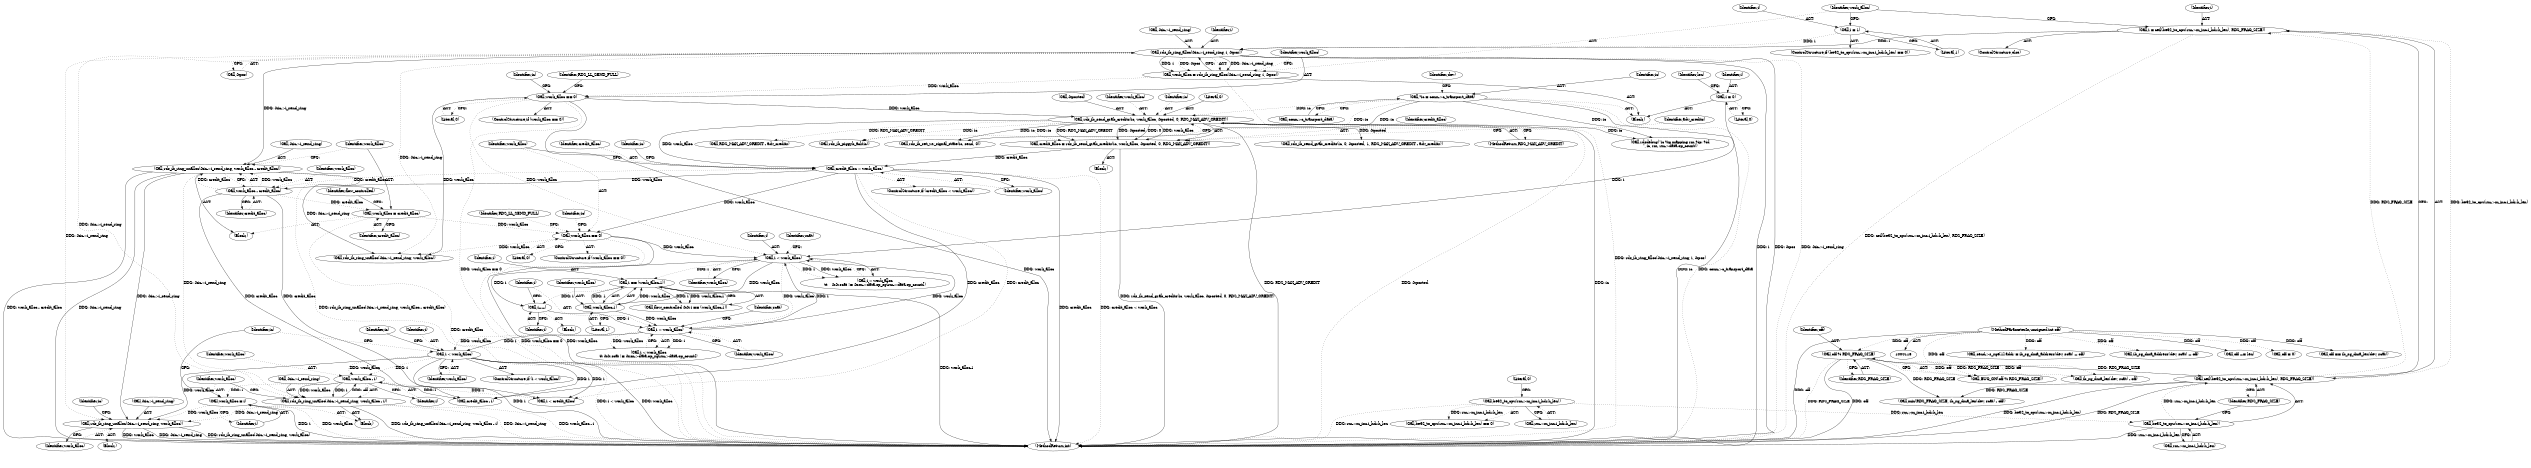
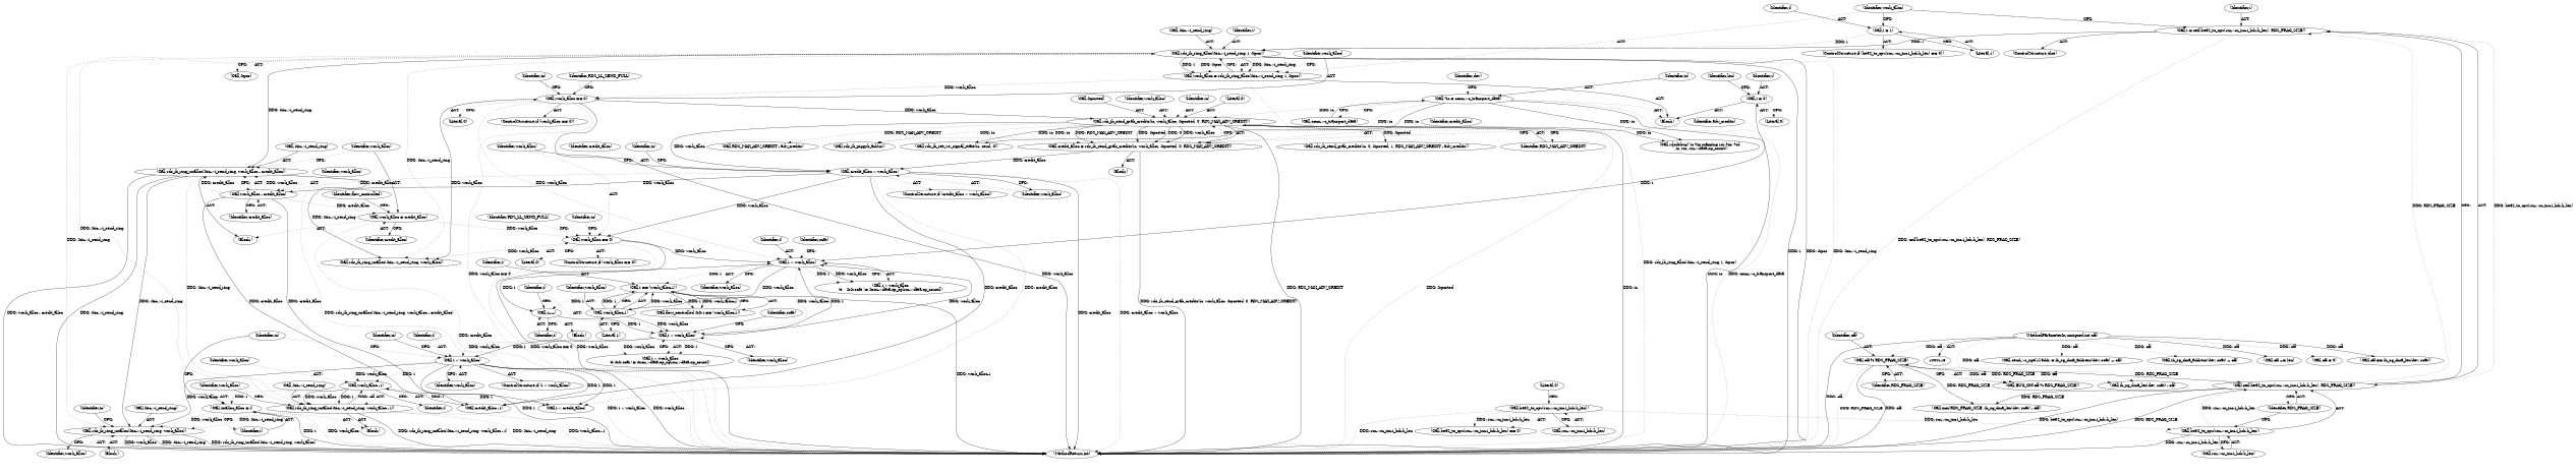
  digraph {
    edge [style=solid]
    n1 [label="(Call,rds_ib_ring_unalloc(&ic->i_send_ring, work_alloc))"]
    n2 [label="(Block,)"]
    n3 [label="(MethodReturn,int)"]
    n4 [label="(Identifier,work_alloc)"]
    n5 [label="(Call,rds_ib_ring_unalloc(&ic->i_send_ring, work_alloc - credit_alloc))"]
    n6 [label="(Call,work_alloc - credit_alloc)"]
    n7 [label="(Call,rds_ib_ring_unalloc(&ic->i_send_ring, work_alloc - i))"]
    n8 [label="(Call,rds_ib_ring_unalloc(&ic->i_send_ring, work_alloc))"]
    n9 [label="(Block,)"]
    n10 [label="(Call,work_alloc = credit_alloc)"]
    n11 [label="(Call,i < credit_alloc)"]
    n12 [label="(Identifier,credit_alloc)"]
    n13 [label="(Call,credit_alloc - i)"]
    n14 [label="(Call,work_alloc - i)"]
    n15 [label="(Block,)"]
    n16 [label="(Call,rds_ib_ring_alloc(&ic->i_send_ring, i, &pos))"]
    n17 [label="(Call,work_alloc = rds_ib_ring_alloc(&ic->i_send_ring, i, &pos))"]
    n18 [label="(Call,&pos)"]
    n19 [label="(Block,)"]
    n20 [label="(Call,work_alloc == 0)"]
    n21 [label="(Call,i = ceil(be32_to_cpu(rm->m_inc.i_hdr.h_len), RDS_FRAG_SIZE))"]
    n22 [label="(Call,ceil(be32_to_cpu(rm->m_inc.i_hdr.h_len), RDS_FRAG_SIZE))"]
    n23 [label="(ControlStructure,else)"]
    n24 [label="(Call,min(RDS_FRAG_SIZE, ib_sg_dma_len(dev, scat) - off))"]
    n25 [label="(Identifier,RDS_FRAG_SIZE)"]
    n26 [label="(Call,be32_to_cpu(rm->m_inc.i_hdr.h_len))"]
    n27 [label="(Call,rm->m_inc.i_hdr.h_len)"]
    n28 [label="(Call,be32_to_cpu(rm->m_inc.i_hdr.h_len))"]
    n29 [label="(Call,rm->m_inc.i_hdr.h_len)"]
    n30 [label="(Call,be32_to_cpu(rm->m_inc.i_hdr.h_len) == 0)"]
    n31 [label="(Call,off % RDS_FRAG_SIZE)"]
    n32 [label="(Call,ib_sg_dma_len(dev, scat) - off)"]
    n33 [label="(Call,BUG_ON(off % RDS_FRAG_SIZE))"]
    n34 [label="(Identifier,RDS_FRAG_SIZE)"]
    n35 [label="(MethodParameterIn,unsigned int off)"]
    n36 [label="(Call,send->s_sge[1].addr = ib_sg_dma_address(dev, scat) + off)"]
    n37 [label="(Call,ib_sg_dma_address(dev, scat) + off)"]
    n38 [label="(Call,off += len)"]
    n39 [label="(Call,off = 0)"]
    n40 [label="(Call,off == ib_sg_dma_len(dev, scat))"]
    1000118
    n42 [label="(Call,i = 1)"]
    n43 [label="(ControlStructure,if (be32_to_cpu(rm->m_inc.i_hdr.h_len) == 0))"]
    n44 [label="(Literal,1)"]
    n45 [label="(Call,work_alloc == 0)"]
    n46 [label="(Identifier,credit_alloc)"]
    n47 [label="(Call,credit_alloc < work_alloc)"]
    n48 [label="(Identifier,work_alloc)"]
    n49 [label="(ControlStructure,if (credit_alloc < work_alloc))"]
    n50 [label="(Call,i < work_alloc)"]
    n51 [label="(ControlStructure,if (work_alloc == 0))"]
    n52 [label="(Literal,0)"]
    n53 [label="(Call,credit_alloc = rds_ib_send_grab_credits(ic, work_alloc, &posted, 0, RDS_MAX_ADV_CREDIT))"]
    n54 [label="(Call,rds_ib_send_grab_credits(ic, work_alloc, &posted, 0, RDS_MAX_ADV_CREDIT))"]
    n55 [label="(Block,)"]
    n56 [label="(Call,rds_ib_set_wr_signal_state(ic, send, 0))"]
    n57 [label="(Call,rds_ib_send_grab_credits(ic, 0, &posted, 1, RDS_MAX_ADV_CREDIT - adv_credits))"]
    n58 [label="(Call,rds_ib_piggyb_ack(ic))"]
-   n59 [label="(MethodReturn,RDS_MAX_ADV_CREDIT)"]
+   n59 [label="(Identifier,RDS_MAX_ADV_CREDIT)"]
    n60 [label="(Call,RDS_MAX_ADV_CREDIT - adv_credits)"]
    n61 [label="(Call,rdsdebug(\"ic %p mapping rm %p: %d\n\", ic, rm, rm->data.op_count))"]
    n62 [label="(Call,*ic = conn->c_transport_data)"]
    n63 [label="(Call,conn->c_transport_data)"]
    n64 [label="(ControlStructure,if (work_alloc == 0))"]
    n65 [label="(Literal,0)"]
    n66 [label="(Call,i < work_alloc)"]
    n67 [label="(Call,i++)"]
    n68 [label="(Call,i == (work_alloc-1))"]
    n69 [label="(Call,work_alloc-1)"]
    n70 [label="(Call,i < work_alloc\n\t\t    && scat != &rm->data.op_sg[rm->data.op_count])"]
    n71 [label="(Identifier,work_alloc)"]
-   n72 [label="(Call,work_alloc = i)"]
+   n72 [label="(Call,unalloc_alloc = i)"]
    n73 [label="(Identifier,i)"]
    n74 [label="(Identifier,i)"]
    n75 [label="(Call,i < work_alloc)"]
    n76 [label="(Identifier,work_alloc)"]
    n77 [label="(ControlStructure,if (i < work_alloc))"]
    n78 [label="(Call,i < work_alloc\n\t\t && scat != &rm->data.op_sg[rm->data.op_count])"]
    n79 [label="(Identifier,work_alloc)"]
    n80 [label="(Block,)"]
    n81 [label="(Identifier,i)"]
    n82 [label="(Call,flow_controlled && i == (work_alloc-1))"]
    n83 [label="(Literal,1)"]
    n84 [label="(Call,i = 0)"]
    n85 [label="(Literal,0)"]
    n86 [label="(Call,&ic->i_send_ring)"]
    n87 [label="(Identifier,dev)"]
    n88 [label="(Identifier,i)"]
    n89 [label="(Call,&ic->i_send_ring)"]
    n90 [label="(Identifier,ic)"]
    n91 [label="(Identifier,work_alloc)"]
    n92 [label="(Identifier,i)"]
    n93 [label="(Identifier,work_alloc)"]
    n94 [label="(Call,&ic->i_send_ring)"]
    n95 [label="(Identifier,ic)"]
    n96 [label="(Identifier,i)"]
    n97 [label="(Identifier,scat)"]
    n98 [label="(Identifier,work_alloc)"]
    n99 [label="(Identifier,ic)"]
    n100 [label="(Call,&ic->i_send_ring)"]
    n101 [label="(Identifier,ic)"]
    n102 [label="(Identifier,work_alloc)"]
    n103 [label="(Identifier,ic)"]
    n104 [label="(Identifier,len)"]
    n105 [label="(Literal,0)"]
    n106 [label="(Identifier,RDS_LL_SEND_FULL)"]
    n107 [label="(Literal,0)"]
    n108 [label="(Identifier,work_alloc)"]
    n109 [label="(Identifier,i)"]
    n110 [label="(Call,&posted)"]
    n111 [label="(Identifier,RDS_LL_SEND_FULL)"]
    n112 [label="(Identifier,work_alloc)"]
    n113 [label="(Identifier,adv_credits)"]
    n114 [label="(Identifier,i)"]
    n115 [label="(Identifier,i)"]
    n116 [label="(Identifier,scat)"]
    n117 [label="(Identifier,work_alloc)"]
    n118 [label="(Identifier,i)"]
    n119 [label="(Identifier,ic)"]
    n120 [label="(Identifier,credit_alloc)"]
    n121 [label="(Identifier,i)"]
    n122 [label="(Identifier,work_alloc)"]
    n123 [label="(Identifier,work_alloc)"]
    n124 [label="(Identifier,ic)"]
    n125 [label="(Identifier,off)"]
    n126 [label="(Identifier,credit_alloc)"]
    n127 [label="(Identifier,flow_controlled)"]
    n128 [label="(Identifier,ic)"]
    n1 -> n2 [label="AST: " style=dotted]
    n1 -> n3 [label="DDG: work_alloc"]
    n1 -> n3 [label="DDG: &ic->i_send_ring"]
    n1 -> n3 [label="DDG: rds_ib_ring_unalloc(&ic->i_send_ring, work_alloc)"]
    n1 -> n4 [label="CFG: "]
    n4 -> n1 [label="AST: " style=dotted]
    n5 -> n1 [label="DDG: &ic->i_send_ring"]
    n5 -> n3 [label="DDG: rds_ib_ring_unalloc(&ic->i_send_ring, work_alloc - credit_alloc)" style=dotted]
    n5 -> n3 [label="DDG: work_alloc - credit_alloc"]
    n5 -> n3 [label="DDG: &ic->i_send_ring"]
    n5 -> n6 [label="CFG: " style=dotted]
    n5 -> n7 [label="DDG: &ic->i_send_ring" style=dotted]
    n5 -> n8 [label="DDG: &ic->i_send_ring"]
    n5 -> n9 [label="AST: "]
    n6 -> n5 [label="AST: " style=dotted]
    n6 -> n5 [label="DDG: work_alloc" style=dotted]
    n6 -> n5 [label="DDG: credit_alloc" style=dotted]
    n6 -> n10 [label="DDG: credit_alloc" style=dotted]
    n6 -> n11 [label="DDG: credit_alloc"]
    n6 -> n12 [label="CFG: "]
    n6 -> n13 [label="DDG: credit_alloc"]
    n7 -> n1 [label="DDG: &ic->i_send_ring" style=dotted]
    n7 -> n3 [label="DDG: work_alloc - i" style=dotted]
    n7 -> n3 [label="DDG: rds_ib_ring_unalloc(&ic->i_send_ring, work_alloc - i)"]
    n7 -> n3 [label="DDG: &ic->i_send_ring" style=dotted]
    n7 -> n14 [label="DDG: off"]
    n7 -> n15 [label="AST: "]
    n10 -> n3 [label="DDG: credit_alloc" style=dotted]
    n10 -> n9 [label="AST: " style=dotted]
    n10 -> n45 [label="DDG: work_alloc" style=dotted]
    n10 -> n46 [label="CFG: "]
    n12 -> n6 [label="AST: " style=dotted]
    n14 -> n7 [label="AST: " style=dotted]
    n14 -> n7 [label="DDG: work_alloc"]
    n14 -> n7 [label="DDG: i"]
    n14 -> n11 [label="DDG: i" style=dotted]
    n14 -> n13 [label="DDG: i"]
    n14 -> n72 [label="DDG: i" style=dotted]
    n14 -> n73 [label="CFG: "]
    n16 -> n1 [label="DDG: &ic->i_send_ring" style=dotted]
    n16 -> n3 [label="DDG: i"]
    n16 -> n3 [label="DDG: &pos"]
    n16 -> n3 [label="DDG: &ic->i_send_ring" style=dotted]
    n16 -> n5 [label="DDG: &ic->i_send_ring"]
    n16 -> n7 [label="DDG: &ic->i_send_ring" style=dotted]
    n16 -> n8 [label="DDG: &ic->i_send_ring" style=dotted]
    n16 -> n17 [label="AST: " style=dotted]
    n16 -> n17 [label="DDG: &ic->i_send_ring"]
    n16 -> n17 [label="DDG: i"]
    n16 -> n17 [label="DDG: &pos" style=dotted]
    n16 -> n18 [label="CFG: " style=dotted]
    n17 -> n3 [label="DDG: rds_ib_ring_alloc(&ic->i_send_ring, i, &pos)" style=dotted]
    n17 -> n16 [label="CFG: "]
    n17 -> n19 [label="AST: "]
    n17 -> n20 [label="DDG: work_alloc" style=dotted]
    n18 -> n16 [label="AST: " style=dotted]
    n20 -> n3 [label="DDG: work_alloc == 0" style=dotted]
    n20 -> n3 [label="DDG: work_alloc"]
    n20 -> n8 [label="DDG: work_alloc"]
    n20 -> n50 [label="DDG: work_alloc" style=dotted]
    n20 -> n54 [label="DDG: work_alloc"]
    n20 -> n64 [label="AST: "]
    n20 -> n65 [label="CFG: " style=dotted]
    n21 -> n3 [label="DDG: ceil(be32_to_cpu(rm->m_inc.i_hdr.h_len), RDS_FRAG_SIZE)" style=dotted]
    n21 -> n16 [label="DDG: i"]
    n21 -> n22 [label="CFG: "]
    n21 -> n23 [label="AST: "]
    n22 -> n3 [label="DDG: be32_to_cpu(rm->m_inc.i_hdr.h_len)"]
    n22 -> n3 [label="DDG: RDS_FRAG_SIZE"]
    n22 -> n21 [label="AST: "]
    n22 -> n21 [label="DDG: be32_to_cpu(rm->m_inc.i_hdr.h_len)" style=dotted]
    n22 -> n21 [label="DDG: RDS_FRAG_SIZE" style=dotted]
    n22 -> n24 [label="DDG: RDS_FRAG_SIZE"]
    n22 -> n25 [label="CFG: " style=dotted]
    n25 -> n22 [label="AST: "]
    n25 -> n26 [label="CFG: "]
    n26 -> n3 [label="DDG: rm->m_inc.i_hdr.h_len"]
    n26 -> n22 [label="AST: "]
    n26 -> n22 [label="DDG: rm->m_inc.i_hdr.h_len" style=dotted]
    n26 -> n27 [label="CFG: "]
    n27 -> n26 [label="AST: "]
    n28 -> n3 [label="DDG: rm->m_inc.i_hdr.h_len" style=dotted]
    n28 -> n26 [label="DDG: rm->m_inc.i_hdr.h_len" style=dotted]
    n28 -> n29 [label="CFG: "]
    n28 -> n30 [label="AST: " style=dotted]
    n28 -> n30 [label="DDG: rm->m_inc.i_hdr.h_len" style=dotted]
    n29 -> n28 [label="AST: " style=dotted]
    n31 -> n3 [label="DDG: off"]
    n31 -> n3 [label="DDG: RDS_FRAG_SIZE" style=dotted]
    n31 -> n22 [label="DDG: RDS_FRAG_SIZE"]
    n31 -> n24 [label="DDG: RDS_FRAG_SIZE"]
    n31 -> n32 [label="DDG: off" style=dotted]
    n31 -> n33 [label="AST: " style=dotted]
    n31 -> n33 [label="DDG: off" style=dotted]
    n31 -> n33 [label="DDG: RDS_FRAG_SIZE" style=dotted]
    n31 -> n34 [label="CFG: " style=dotted]
    n33 -> n31 [label="CFG: " style=dotted]
    n34 -> n31 [label="AST: "]
    n35 -> n3 [label="DDG: off"]
    n35 -> n31 [label="DDG: off" style=dotted]
    n35 -> n32 [label="DDG: off" style=dotted]
    n35 -> n36 [label="DDG: off" style=dotted]
    n35 -> n37 [label="DDG: off" style=dotted]
    n35 -> n38 [label="DDG: off"]
    n35 -> n39 [label="DDG: off" style=dotted]
    n35 -> n40 [label="DDG: off"]
    n35 -> 1000118 [label="AST: "]
    n42 -> n16 [label="DDG: i" style=dotted]
    n42 -> n43 [label="AST: "]
    n42 -> n44 [label="CFG: "]
    n44 -> n42 [label="AST: "]
    n45 -> n3 [label="DDG: work_alloc"]
    n45 -> n3 [label="DDG: work_alloc == 0" style=dotted]
    n45 -> n8 [label="DDG: work_alloc" style=dotted]
    n45 -> n50 [label="DDG: work_alloc"]
    n45 -> n51 [label="AST: " style=dotted]
    n45 -> n52 [label="CFG: " style=dotted]
    n46 -> n10 [label="AST: " style=dotted]
    n47 -> n3 [label="DDG: credit_alloc"]
    n47 -> n3 [label="DDG: credit_alloc < work_alloc" style=dotted]
    n47 -> n6 [label="DDG: work_alloc"]
    n47 -> n6 [label="DDG: credit_alloc" style=dotted]
    n47 -> n11 [label="DDG: credit_alloc" style=dotted]
    n47 -> n13 [label="DDG: credit_alloc"]
    n47 -> n45 [label="DDG: work_alloc"]
    n47 -> n48 [label="CFG: "]
    n47 -> n49 [label="AST: " style=dotted]
    n48 -> n47 [label="AST: " style=dotted]
    n50 -> n66 [label="DDG: work_alloc" style=dotted]
    n50 -> n67 [label="DDG: i"]
    n50 -> n68 [label="DDG: i" style=dotted]
    n50 -> n69 [label="DDG: work_alloc"]
    n50 -> n70 [label="AST: "]
    n50 -> n70 [label="DDG: i" style=dotted]
    n50 -> n70 [label="DDG: work_alloc"]
    n50 -> n71 [label="CFG: "]
    n52 -> n45 [label="AST: " style=dotted]
    n53 -> n3 [label="DDG: rds_ib_send_grab_credits(ic, work_alloc, &posted, 0, RDS_MAX_ADV_CREDIT)"]
    n53 -> n47 [label="DDG: credit_alloc"]
    n53 -> n54 [label="CFG: " style=dotted]
    n53 -> n55 [label="AST: "]
    n54 -> n3 [label="DDG: RDS_MAX_ADV_CREDIT"]
    n54 -> n3 [label="DDG: &posted" style=dotted]
    n54 -> n3 [label="DDG: ic"]
    n54 -> n47 [label="DDG: work_alloc"]
    n54 -> n53 [label="AST: "]
    n54 -> n53 [label="DDG: ic" style=dotted]
    n54 -> n53 [label="DDG: RDS_MAX_ADV_CREDIT"]
    n54 -> n53 [label="DDG: &posted"]
    n54 -> n53 [label="DDG: 0"]
    n54 -> n53 [label="DDG: work_alloc"]
    n54 -> n56 [label="DDG: ic"]
    n54 -> n57 [label="DDG: &posted"]
    n54 -> n58 [label="DDG: ic" style=dotted]
    n54 -> n59 [label="CFG: " style=dotted]
    n54 -> n60 [label="DDG: RDS_MAX_ADV_CREDIT" style=dotted]
    n54 -> n61 [label="DDG: ic"]
    n59 -> n54 [label="AST: "]
    n62 -> n3 [label="DDG: ic"]
    n62 -> n3 [label="DDG: conn->c_transport_data" style=dotted]
    n62 -> n19 [label="AST: " style=dotted]
    n62 -> n54 [label="DDG: ic" style=dotted]
    n62 -> n56 [label="DDG: ic"]
    n62 -> n58 [label="DDG: ic" style=dotted]
    n62 -> n61 [label="DDG: ic"]
    n62 -> n63 [label="CFG: " style=dotted]
    n63 -> n62 [label="CFG: "]
    n65 -> n20 [label="AST: " style=dotted]
    n66 -> n50 [label="DDG: i"]
    n66 -> n50 [label="DDG: work_alloc"]
    n66 -> n75 [label="DDG: i"]
    n66 -> n75 [label="DDG: work_alloc" style=dotted]
    n66 -> n78 [label="AST: " style=dotted]
    n66 -> n78 [label="DDG: i" style=dotted]
    n66 -> n78 [label="DDG: work_alloc" style=dotted]
    n66 -> n79 [label="CFG: "]
    n67 -> n66 [label="DDG: i"]
    n67 -> n80 [label="AST: " style=dotted]
    n67 -> n81 [label="CFG: "]
    n68 -> n3 [label="DDG: work_alloc-1"]
    n68 -> n67 [label="DDG: i" style=dotted]
-   n68 -> n69 [label="AST: "]
+   n68 -> n69 [label="CFG: "]
    n68 -> n82 [label="AST: "]
    n68 -> n82 [label="DDG: i"]
    n68 -> n82 [label="DDG: work_alloc-1"]
    n69 -> n66 [label="DDG: work_alloc"]
    n69 -> n68 [label="AST: "]
    n69 -> n68 [label="DDG: work_alloc"]
    n69 -> n68 [label="DDG: 1"]
    n69 -> n83 [label="CFG: " style=dotted]
    n70 -> n50 [label="CFG: " style=dotted]
    n71 -> n50 [label="AST: " style=dotted]
    n72 -> n1 [label="DDG: work_alloc" style=dotted]
    n72 -> n3 [label="DDG: work_alloc" style=dotted]
    n72 -> n3 [label="DDG: i"]
    n72 -> n15 [label="AST: " style=dotted]
    n72 -> n74 [label="CFG: " style=dotted]
    n73 -> n14 [label="AST: " style=dotted]
    n74 -> n72 [label="AST: "]
    n75 -> n1 [label="DDG: work_alloc"]
    n75 -> n3 [label="DDG: i"]
    n75 -> n3 [label="DDG: i < work_alloc" style=dotted]
    n75 -> n3 [label="DDG: work_alloc"]
    n75 -> n11 [label="DDG: i"]
    n75 -> n13 [label="DDG: i"]
    n75 -> n14 [label="DDG: work_alloc" style=dotted]
    n75 -> n14 [label="DDG: i" style=dotted]
    n75 -> n76 [label="CFG: "]
    n75 -> n77 [label="AST: "]
    n76 -> n75 [label="AST: " style=dotted]
    n78 -> n66 [label="CFG: " style=dotted]
    n79 -> n66 [label="AST: " style=dotted]
    n81 -> n67 [label="AST: " style=dotted]
    n82 -> n68 [label="CFG: "]
    n83 -> n69 [label="AST: "]
    n84 -> n19 [label="AST: "]
    n84 -> n50 [label="DDG: i"]
    n84 -> n85 [label="CFG: " style=dotted]
    n85 -> n84 [label="AST: " style=dotted]
    n86 -> n5 [label="AST: "]
    n87 -> n62 [label="CFG: " style=dotted]
    n88 -> n21 [label="AST: "]
    n89 -> n16 [label="AST: "]
    n90 -> n20 [label="CFG: "]
    n91 -> n17 [label="CFG: " style=dotted]
    n91 -> n20 [label="AST: "]
    n92 -> n75 [label="AST: " style=dotted]
    n93 -> n54 [label="AST: " style=dotted]
    n94 -> n7 [label="AST: "]
    n95 -> n62 [label="AST: "]
    n96 -> n50 [label="AST: "]
    n97 -> n50 [label="CFG: " style=dotted]
    n98 -> n6 [label="AST: " style=dotted]
    n99 -> n75 [label="CFG: "]
    n100 -> n1 [label="AST: "]
    n101 -> n54 [label="AST: " style=dotted]
    n102 -> n14 [label="AST: " style=dotted]
    n103 -> n1 [label="CFG: "]
    n104 -> n84 [label="CFG: "]
    n105 -> n54 [label="AST: "]
    n106 -> n45 [label="CFG: " style=dotted]
    n107 -> n28 [label="CFG: "]
    n108 -> n5 [label="CFG: " style=dotted]
    n108 -> n10 [label="AST: "]
    n109 -> n16 [label="AST: "]
    n110 -> n54 [label="AST: "]
    n111 -> n20 [label="CFG: "]
    n112 -> n17 [label="AST: " style=dotted]
    n112 -> n21 [label="CFG: "]
    n112 -> n42 [label="CFG: "]
    n113 -> n53 [label="CFG: " style=dotted]
    n114 -> n42 [label="AST: "]
    n115 -> n66 [label="AST: " style=dotted]
    n115 -> n67 [label="CFG: "]
    n116 -> n66 [label="CFG: "]
    n117 -> n7 [label="CFG: "]
    n117 -> n72 [label="AST: " style=dotted]
    n118 -> n68 [label="AST: "]
    n119 -> n72 [label="CFG: "]
    n119 -> n75 [label="CFG: " style=dotted]
    n120 -> n53 [label="AST: " style=dotted]
    n121 -> n84 [label="AST: "]
    n122 -> n69 [label="AST: "]
    n123 -> n45 [label="AST: " style=dotted]
    n123 -> n47 [label="CFG: "]
    n124 -> n47 [label="CFG: "]
    n125 -> n31 [label="AST: "]
    n126 -> n47 [label="AST: " style=dotted]
    n127 -> n10 [label="CFG: "]
    n128 -> n45 [label="CFG: " style=dotted]
  }
